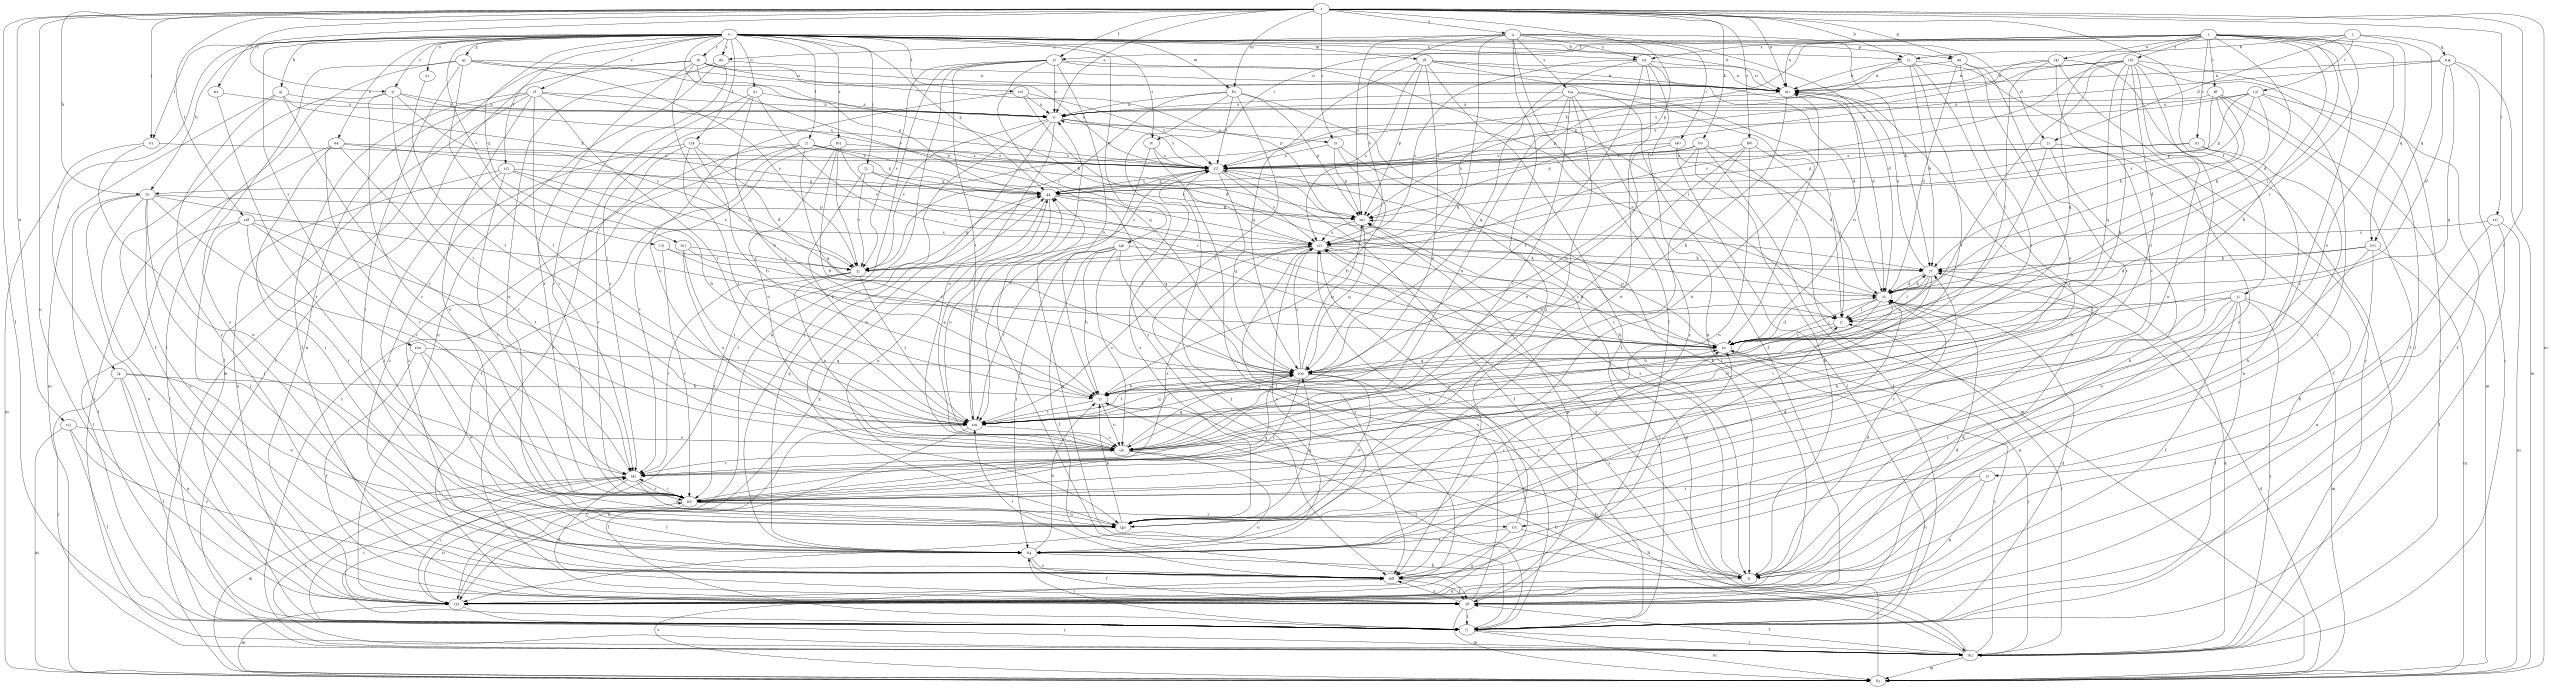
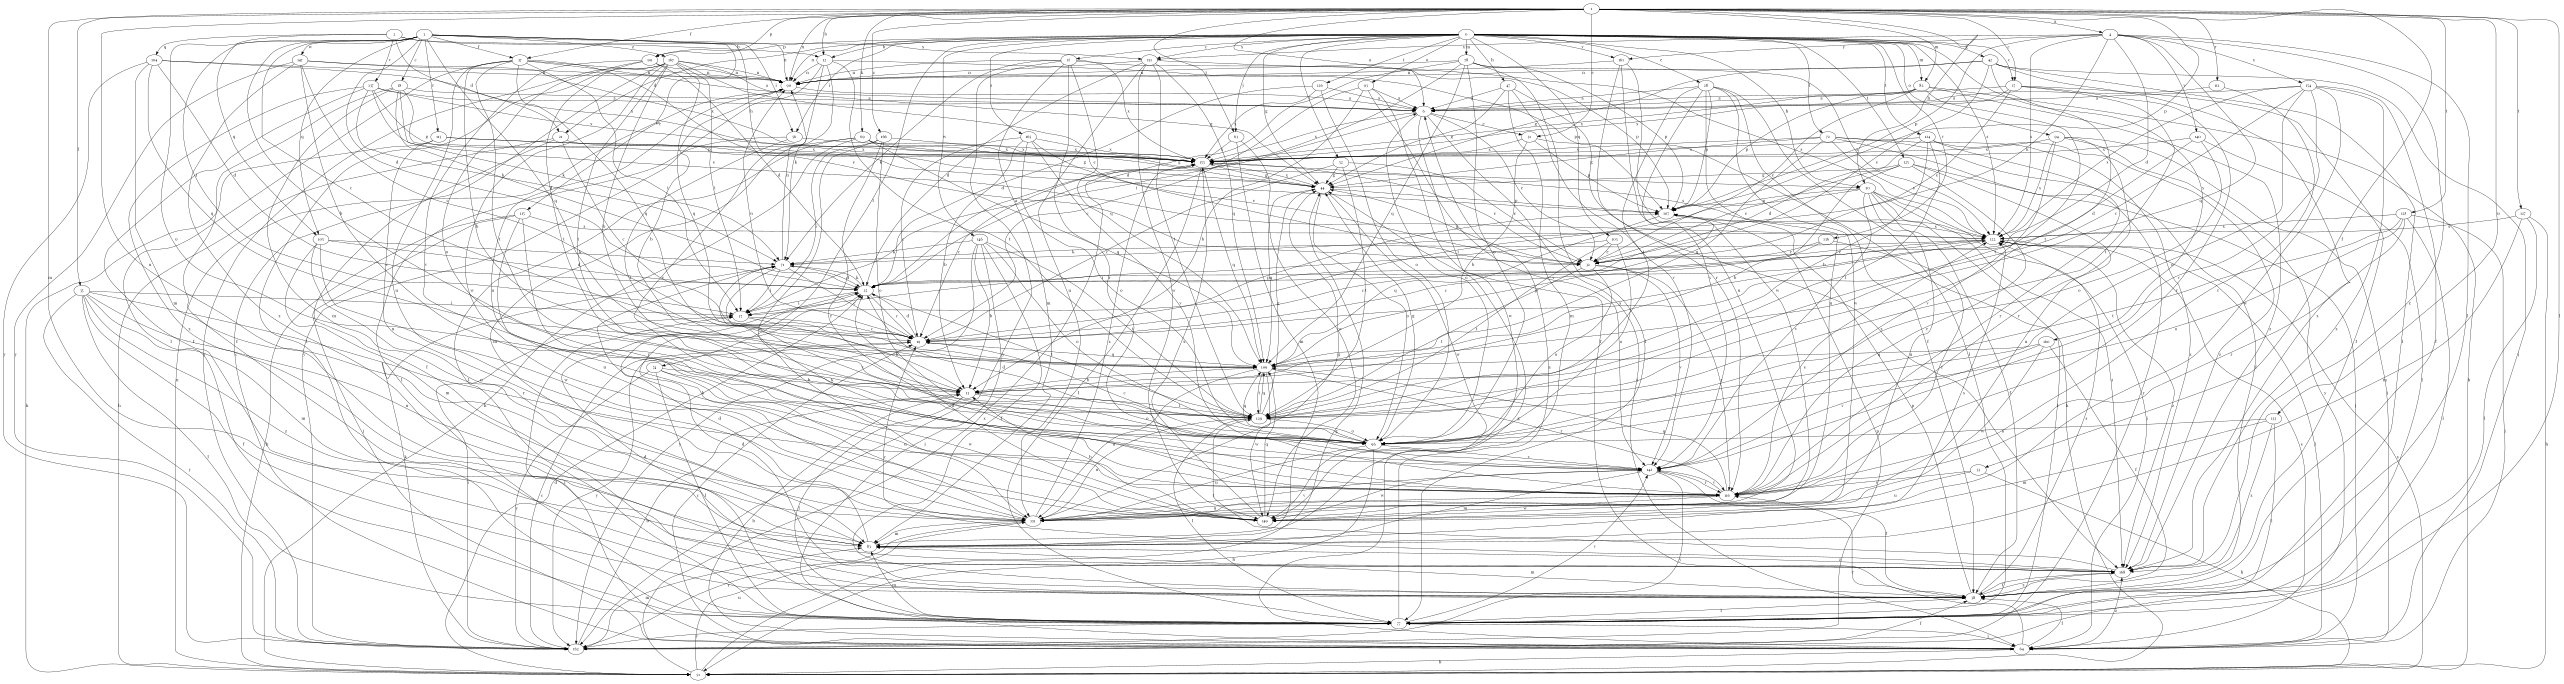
  strict digraph {
    fontname="Playfair Display"
    node [fontname="Playfair Display"]
    edge [fontname="Playfair Display"]
    0
    12
    16
    17
    21
    28
    42
    44
    47
    50
    52
    56
    63
    72
    74
    78
    82
    90
    93
    94
-   95
    99
    103
    122
    124
    125
    126
    136
    146
    151
    160
    161
    165
    n34 [label=107]
    71
    116
    129
    162
    83
    109
    155
    6
    38
    32
    19
    51
    77
    135
    149
    142
    168
    64
    96
    57
    13
    25
    1
    4
    31
    33
    35
    37
    69
    111
    127
    128
    133
    166
    140
    154
    2
    104
    105
    137
    3
    18
    113
    115
    147
    167
    0 -> 12 [label=b]
    0 -> 16 [label=c]
    0 -> 17 [label=c]
    0 -> 21 [label=d]
    0 -> 28 [label=e]
    0 -> 42 [label=g]
    0 -> 44 [label=g]
    0 -> 47 [label=h]
    0 -> 50 [label=h]
    0 -> 52 [label=i]
    0 -> 56 [label=i]
    0 -> 63 [label=j]
    0 -> 72 [label=l]
    0 -> 74 [label=l]
    0 -> 78 [label=m]
    0 -> 82 [label=m]
    0 -> 90 [label=n]
    0 -> 93 [label=o]
    0 -> 94 [label=o]
-   0 -> 95 [label=o]
    0 -> 99 [label=p]
    0 -> 103 [label=q]
    0 -> 122 [label=s]
    0 -> 124 [label=t]
    0 -> 125 [label=t]
    0 -> 126 [label=t]
    0 -> 136 [label=v]
    0 -> 146 [label=w]
    0 -> 151 [label=x]
    0 -> 160 [label=y]
    0 -> 161 [label=y]
    0 -> 165 [label=z]
    12 -> 90 [label=n]
    12 -> n34 [label=p]
    12 -> 71 [label=k]
    12 -> 116 [label=r]
    12 -> 129 [label=t]
    12 -> 162 [label=y]
    16 -> 90 [label=n]
    16 -> n34 [label=p]
    16 -> 71 [label=k]
    16 -> 116 [label=r]
    16 -> 162 [label=y]
    16 -> 83 [label=m]
    16 -> 109 [label=q]
    16 -> 155 [label=x]
    17 -> 116 [label=r]
    17 -> 129 [label=t]
    17 -> 155 [label=x]
    17 -> 6 [label=a]
    17 -> 38 [label=f]
    17 -> 32 [label=e]
    21 -> 155 [label=x]
    21 -> 38 [label=f]
    21 -> 19 [label=c]
    21 -> 51 [label=h]
    28 -> n34 [label=p]
    28 -> 129 [label=t]
    28 -> 6 [label=a]
    28 -> 38 [label=f]
    28 -> 77 [label=l]
    28 -> 135 [label=u]
    28 -> 149 [label=w]
    28 -> 142 [label=v]
    42 -> 44 [label=g]
    42 -> 90 [label=n]
    42 -> 129 [label=t]
    42 -> 32 [label=e]
    42 -> 77 [label=l]
    42 -> 168 [label=z]
    42 -> 64 [label=j]
    44 -> n34 [label=p]
    44 -> 109 [label=q]
    44 -> 155 [label=x]
    44 -> 149 [label=w]
    44 -> 96 [label=o]
    47 -> 44 [label=g]
    47 -> 83 [label=m]
    47 -> 6 [label=a]
    47 -> 142 [label=v]
    47 -> 168 [label=z]
    50 -> n34 [label=p]
    50 -> 38 [label=f]
    50 -> 77 [label=l]
    50 -> 135 [label=u]
    50 -> 142 [label=v]
    50 -> 168 [label=z]
    50 -> 64 [label=j]
    50 -> 57 [label=i]
    52 -> 44 [label=g]
    52 -> 129 [label=t]
    52 -> 32 [label=e]
    52 -> 19 [label=c]
    56 -> 129 [label=t]
    56 -> 155 [label=x]
    56 -> 77 [label=l]
    63 -> 83 [label=m]
    63 -> 155 [label=x]
    63 -> 149 [label=w]
    72 -> 44 [label=g]
    72 -> 122 [label=s]
    72 -> 162 [label=y]
    72 -> 109 [label=q]
    72 -> 155 [label=x]
    72 -> 38 [label=f]
    72 -> 168 [label=z]
    74 -> 162 [label=y]
    74 -> 77 [label=l]
    74 -> 135 [label=u]
    74 -> 149 [label=w]
    74 -> 13 [label=b]
    78 -> 90 [label=n]
    78 -> 122 [label=s]
    78 -> n34 [label=p]
    78 -> 109 [label=q]
    78 -> 77 [label=l]
    78 -> 96 [label=o]
    78 -> 57 [label=i]
    78 -> 25 [label=d]
    82 -> n34 [label=p]
    82 -> 129 [label=t]
    82 -> 155 [label=x]
    82 -> 6 [label=a]
    82 -> 32 [label=e]
    82 -> 51 [label=h]
    82 -> 168 [label=z]
    90 -> 6 [label=a]
    90 -> 13 [label=b]
    93 -> 6 [label=a]
    93 -> 38 [label=f]
    93 -> 19 [label=c]
    93 -> 142 [label=v]
    93 -> 13 [label=b]
    94 -> 122 [label=s]
    94 -> 116 [label=r]
    94 -> 162 [label=y]
    94 -> 155 [label=x]
    94 -> 142 [label=v]
    94 -> 64 [label=j]
-   95 -> 129 [label=t]
    99 -> 90 [label=n]
    99 -> 129 [label=t]
    99 -> 142 [label=v]
    99 -> 96 [label=o]
    99 -> 25 [label=d]
    103 -> 129 [label=t]
    103 -> 32 [label=e]
    103 -> 96 [label=o]
    103 -> 57 [label=i]
    122 -> 71 [label=k]
    122 -> 32 [label=e]
    122 -> 19 [label=c]
    122 -> 168 [label=z]
    122 -> 64 [label=j]
    124 -> 116 [label=r]
    124 -> 129 [label=t]
    124 -> 155 [label=x]
    124 -> 168 [label=z]
    124 -> 13 [label=b]
    124 -> 25 [label=d]
    125 -> 44 [label=g]
    125 -> 116 [label=r]
    125 -> 32 [label=e]
    125 -> 135 [label=u]
    125 -> 64 [label=j]
    125 -> 13 [label=b]
    126 -> 155 [label=x]
    126 -> 6 [label=a]
    126 -> 96 [label=o]
    126 -> 25 [label=d]
    136 -> 116 [label=r]
    136 -> 32 [label=e]
    136 -> 19 [label=c]
    146 -> 71 [label=k]
    146 -> 129 [label=t]
    146 -> 162 [label=y]
    146 -> 38 [label=f]
    146 -> 64 [label=j]
    146 -> 96 [label=o]
    146 -> 13 [label=b]
    151 -> 90 [label=n]
    151 -> 122 [label=s]
    151 -> 129 [label=t]
    151 -> 109 [label=q]
    151 -> 135 [label=u]
    151 -> 149 [label=w]
    151 -> 25 [label=d]
    160 -> 109 [label=q]
    160 -> 38 [label=f]
    160 -> 149 [label=w]
    160 -> 142 [label=v]
    161 -> 90 [label=n]
    161 -> 116 [label=r]
    161 -> 135 [label=u]
    161 -> 149 [label=w]
    165 -> 155 [label=x]
    165 -> 32 [label=e]
    165 -> 19 [label=c]
    165 -> 142 [label=v]
    165 -> 96 [label=o]
    165 -> 13 [label=b]
    n34 -> 122 [label=s]
    n34 -> 109 [label=q]
    71 -> 90 [label=n]
    71 -> 19 [label=c]
    71 -> 142 [label=v]
    71 -> 57 [label=i]
    71 -> 25 [label=d]
    116 -> 90 [label=n]
    116 -> 122 [label=s]
    116 -> 71 [label=k]
    116 -> 109 [label=q]
    116 -> 135 [label=u]
    116 -> 149 [label=w]
    116 -> 142 [label=v]
    129 -> 44 [label=g]
    129 -> 109 [label=q]
    129 -> 77 [label=l]
    129 -> 135 [label=u]
    129 -> 96 [label=o]
    162 -> n34 [label=p]
    162 -> 71 [label=k]
    162 -> 83 [label=m]
    162 -> 38 [label=f]
    162 -> 19 [label=c]
    162 -> 57 [label=i]
    162 -> 13 [label=b]
    83 -> 122 [label=s]
    83 -> 168 [label=z]
    83 -> 25 [label=d]
    109 -> 122 [label=s]
    109 -> n34 [label=p]
    109 -> 116 [label=r]
    109 -> 129 [label=t]
    109 -> 135 [label=u]
    109 -> 149 [label=w]
    109 -> 13 [label=b]
    155 -> 44 [label=g]
    155 -> 122 [label=s]
    155 -> 109 [label=q]
    155 -> 32 [label=e]
    155 -> 19 [label=c]
    155 -> 77 [label=l]
    6 -> 155 [label=x]
    6 -> 32 [label=e]
    6 -> 149 [label=w]
    6 -> 64 [label=j]
    6 -> 96 [label=o]
    6 -> 31 [label=e]
    38 -> 122 [label=s]
    38 -> n34 [label=p]
    38 -> 83 [label=m]
    38 -> 77 [label=l]
    38 -> 168 [label=z]
    38 -> 25 [label=d]
    32 -> 44 [label=g]
    32 -> 116 [label=r]
    32 -> 129 [label=t]
    32 -> 142 [label=v]
    32 -> 96 [label=o]
    19 -> 90 [label=n]
    19 -> n34 [label=p]
    19 -> 162 [label=y]
    19 -> 109 [label=q]
    19 -> 25 [label=d]
    51 -> 44 [label=g]
    51 -> 90 [label=n]
    51 -> 122 [label=s]
    51 -> 155 [label=x]
    51 -> 135 [label=u]
    51 -> 25 [label=d]
    77 -> 162 [label=y]
    77 -> 83 [label=m]
    77 -> 6 [label=a]
    77 -> 142 [label=v]
    77 -> 64 [label=j]
    77 -> 25 [label=d]
    135 -> 44 [label=g]
    135 -> 71 [label=k]
    135 -> 162 [label=y]
    135 -> 83 [label=m]
    135 -> 155 [label=x]
    135 -> 142 [label=v]
    149 -> 109 [label=q]
    149 -> 155 [label=x]
    149 -> 13 [label=b]
    149 -> 25 [label=d]
    142 -> 116 [label=r]
    142 -> 162 [label=y]
    142 -> 83 [label=m]
    142 -> 38 [label=f]
    142 -> 149 [label=w]
    168 -> 129 [label=t]
    168 -> 38 [label=f]
    168 -> 19 [label=c]
    64 -> 44 [label=g]
    64 -> 122 [label=s]
    64 -> 116 [label=r]
    64 -> 38 [label=f]
    64 -> 19 [label=c]
    64 -> 51 [label=h]
    64 -> 168 [label=z]
    64 -> 57 [label=i]
    64 -> 13 [label=b]
    96 -> 44 [label=g]
    96 -> 109 [label=q]
    96 -> 19 [label=c]
    96 -> 51 [label=h]
    96 -> 135 [label=u]
    96 -> 142 [label=v]
    96 -> 25 [label=d]
    57 -> 19 [label=c]
    57 -> 13 [label=b]
    13 -> 129 [label=t]
    13 -> 77 [label=l]
    13 -> 96 [label=o]
    25 -> 71 [label=k]
    25 -> 129 [label=t]
    25 -> 6 [label=a]
    25 -> 19 [label=c]
    25 -> 57 [label=i]
    1 -> 12 [label=b]
    1 -> 17 [label=c]
    1 -> 50 [label=h]
    1 -> 63 [label=j]
    1 -> 82 [label=m]
    1 -> 90 [label=n]
    1 -> 99 [label=p]
    1 -> n34 [label=p]
    1 -> 83 [label=m]
    1 -> 6 [label=a]
    1 -> 77 [label=l]
    1 -> 135 [label=u]
    1 -> 4 [label=a]
    1 -> 31 [label=e]
    1 -> 33 [label=f]
    1 -> 35 [label=f]
    1 -> 37 [label=f]
    1 -> 69 [label=k]
    1 -> 111 [label=r]
    1 -> 127 [label=t]
    1 -> 128 [label=t]
    1 -> 133 [label=u]
    1 -> 166 [label=z]
    4 -> 122 [label=s]
    4 -> 151 [label=x]
    4 -> 161 [label=y]
    4 -> n34 [label=p]
    4 -> 71 [label=k]
    4 -> 109 [label=q]
    4 -> 38 [label=f]
    4 -> 168 [label=z]
    4 -> 25 [label=d]
    4 -> 140 [label=v]
    4 -> 154 [label=x]
    31 -> n34 [label=p]
    31 -> 155 [label=x]
    31 -> 51 [label=h]
    31 -> 13 [label=b]
    33 -> 116 [label=r]
    33 -> 51 [label=h]
    33 -> 135 [label=u]
    35 -> 116 [label=r]
    35 -> 162 [label=y]
    35 -> 83 [label=m]
    35 -> 38 [label=f]
    35 -> 77 [label=l]
    35 -> 135 [label=u]
    35 -> 168 [label=z]
    35 -> 57 [label=i]
    37 -> 90 [label=n]
    37 -> 129 [label=t]
    37 -> 109 [label=q]
    37 -> 6 [label=a]
    37 -> 32 [label=e]
    37 -> 77 [label=l]
    37 -> 135 [label=u]
    37 -> 57 [label=i]
    37 -> 13 [label=b]
    69 -> 44 [label=g]
    69 -> 83 [label=m]
    69 -> 109 [label=q]
    69 -> 155 [label=x]
    69 -> 51 [label=h]
    69 -> 77 [label=l]
    111 -> 116 [label=r]
    111 -> 6 [label=a]
    127 -> 122 [label=s]
    127 -> 83 [label=m]
    127 -> 51 [label=h]
    127 -> 77 [label=l]
    128 -> 122 [label=s]
    128 -> 116 [label=r]
    128 -> 129 [label=t]
    128 -> 77 [label=l]
    128 -> 64 [label=j]
    128 -> 96 [label=o]
    133 -> 83 [label=m]
    133 -> 77 [label=l]
    133 -> 168 [label=z]
    133 -> 96 [label=o]
    166 -> 116 [label=r]
    166 -> 155 [label=x]
    166 -> 149 [label=w]
    166 -> 96 [label=o]
    166 -> 57 [label=i]
    140 -> 155 [label=x]
    140 -> 77 [label=l]
    140 -> 96 [label=o]
    140 -> 25 [label=d]
    154 -> 122 [label=s]
    154 -> 6 [label=a]
    154 -> 38 [label=f]
    154 -> 19 [label=c]
    154 -> 149 [label=w]
    154 -> 142 [label=v]
    154 -> 168 [label=z]
    154 -> 96 [label=o]
    2 -> 12 [label=b]
    2 -> 21 [label=d]
    2 -> 151 [label=x]
    2 -> 104 [label=q]
    2 -> 105 [label=q]
    2 -> 137 [label=v]
    104 -> 90 [label=n]
    104 -> 162 [label=y]
    104 -> 83 [label=m]
    104 -> 109 [label=q]
    104 -> 155 [label=x]
    104 -> 25 [label=d]
    105 -> 71 [label=k]
    105 -> 83 [label=m]
    105 -> 135 [label=u]
    105 -> 149 [label=w]
    105 -> 25 [label=d]
    137 -> 44 [label=g]
    137 -> 122 [label=s]
    137 -> 71 [label=k]
    137 -> 155 [label=x]
    137 -> 6 [label=a]
    137 -> 38 [label=f]
    137 -> 168 [label=z]
    3 -> 50 [label=h]
    3 -> 56 [label=i]
    3 -> 90 [label=n]
    3 -> 109 [label=q]
    3 -> 19 [label=c]
    3 -> 96 [label=o]
    3 -> 57 [label=i]
    3 -> 13 [label=b]
    3 -> 25 [label=d]
    3 -> 37 [label=f]
    3 -> 105 [label=q]
    3 -> 18 [label=c]
    3 -> 113 [label=r]
    3 -> 115 [label=r]
    3 -> 147 [label=w]
    3 -> 167 [label=z]
    18 -> n34 [label=p]
    18 -> 71 [label=k]
    18 -> 83 [label=m]
    18 -> 6 [label=a]
    18 -> 38 [label=f]
    18 -> 25 [label=d]
    113 -> 44 [label=g]
    113 -> 155 [label=x]
    113 -> 51 [label=h]
    113 -> 135 [label=u]
    115 -> 122 [label=s]
-   116 -> 115 [label=r]
+   115 -> 116 [label=r]
    115 -> 51 [label=h]
    115 -> 135 [label=u]
    115 -> 64 [label=j]
    147 -> 90 [label=n]
    147 -> 162 [label=y]
    147 -> 155 [label=x]
    147 -> 19 [label=c]
    147 -> 142 [label=v]
    147 -> 168 [label=z]
    167 -> 44 [label=g]
    167 -> 90 [label=n]
    167 -> 129 [label=t]
    167 -> 162 [label=y]
    167 -> 109 [label=q]
    167 -> 32 [label=e]
    167 -> 77 [label=l]
    167 -> 149 [label=w]
    167 -> 64 [label=c]
    167 -> 57 [label=i]
    167 -> 13 [label=b]
  }
